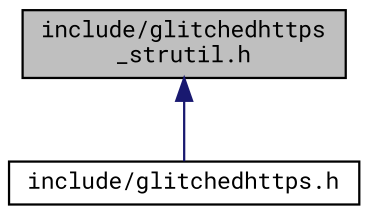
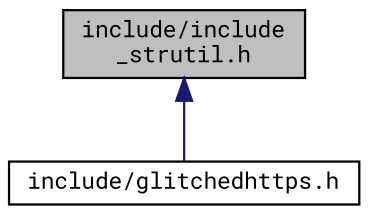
  digraph {
    fontname="Roboto Mono"
    node [color=black fontname="Roboto Mono" fontsize=10 shape=record style=filled]
-   n1 [fillcolor=grey75 fontcolor=black height=0.2 label="include/glitchedhttps\l_strutil.h" width=0.4]
+   n1 [fillcolor=grey75 fontcolor=black height=0.2 label="include/include\l_strutil.h" width=0.4]
    n2 [fillcolor=white height=0.2 label="include/glitchedhttps.h" width=0.4]
    n1 -> n2 [color=midnightblue dir=back fontname="Roboto Mono" fontsize=10 labelfontname=Helvetica labelfontsize=10 style=solid]
  }
